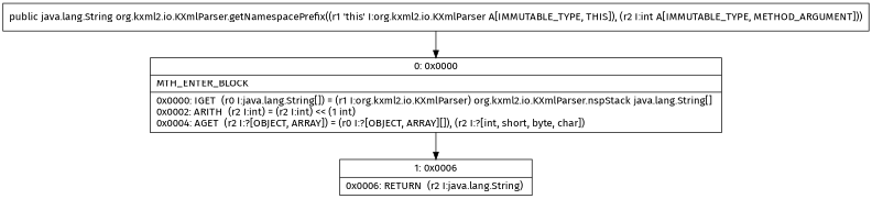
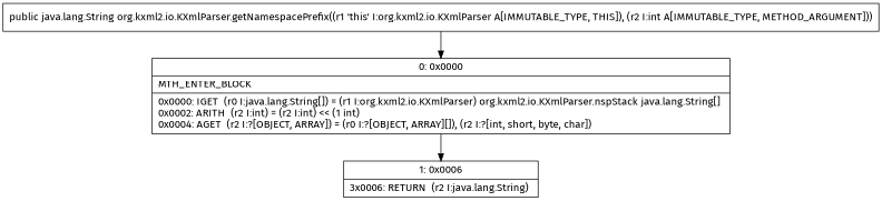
  digraph {
    fontname="Fira Sans"
    node [shape=record fontname="Fira Sans"]
    edge [fontname="Fira Sans"]
    n1 [label="{0\:\ 0x0000|MTH_ENTER_BLOCK\l|0x0000: IGET  (r0 I:java.lang.String[]) = (r1 I:org.kxml2.io.KXmlParser) org.kxml2.io.KXmlParser.nspStack java.lang.String[] \l0x0002: ARITH  (r2 I:int) = (r2 I:int) \<\< (1 int) \l0x0004: AGET  (r2 I:?[OBJECT, ARRAY]) = (r0 I:?[OBJECT, ARRAY][]), (r2 I:?[int, short, byte, char]) \l}"]
-   n2 [label="{1\:\ 0x0006|0x0006: RETURN  (r2 I:java.lang.String) \l}"]
+   n2 [label="{1\:\ 0x0006|3x0006: RETURN  (r2 I:java.lang.String) \l}"]
    n3 [label="{public java.lang.String org.kxml2.io.KXmlParser.getNamespacePrefix((r1 'this' I:org.kxml2.io.KXmlParser A[IMMUTABLE_TYPE, THIS]), (r2 I:int A[IMMUTABLE_TYPE, METHOD_ARGUMENT])) }"]
    n1 -> n2
    n3 -> n1
  }
